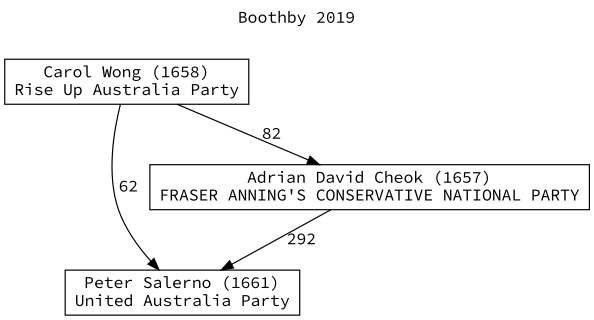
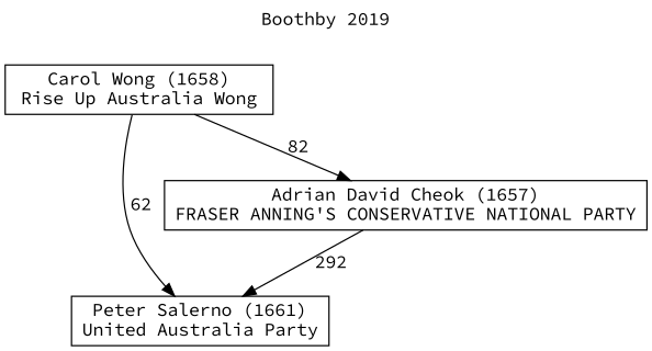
  digraph {
    label="Boothby 2019"
    labelloc=t
    mclimit=10
    fontname="Source Code Pro"
    node [shape=box fontname="Source Code Pro"]
    edge [fontname="Source Code Pro"]
    n1 [label="Peter Salerno (1661)\nUnited Australia Party"]
    n2 [label="Adrian David Cheok (1657)\nFRASER ANNING'S CONSERVATIVE NATIONAL PARTY"]
-   n3 [label="Carol Wong (1658)\nRise Up Australia Party"]
+   n3 [label="Carol Wong (1658)\nRise Up Australia Wong"]
    n2 -> n1 [label=292]
    n3 -> n1 [label=62]
    n3 -> n2 [label=82]
  }
